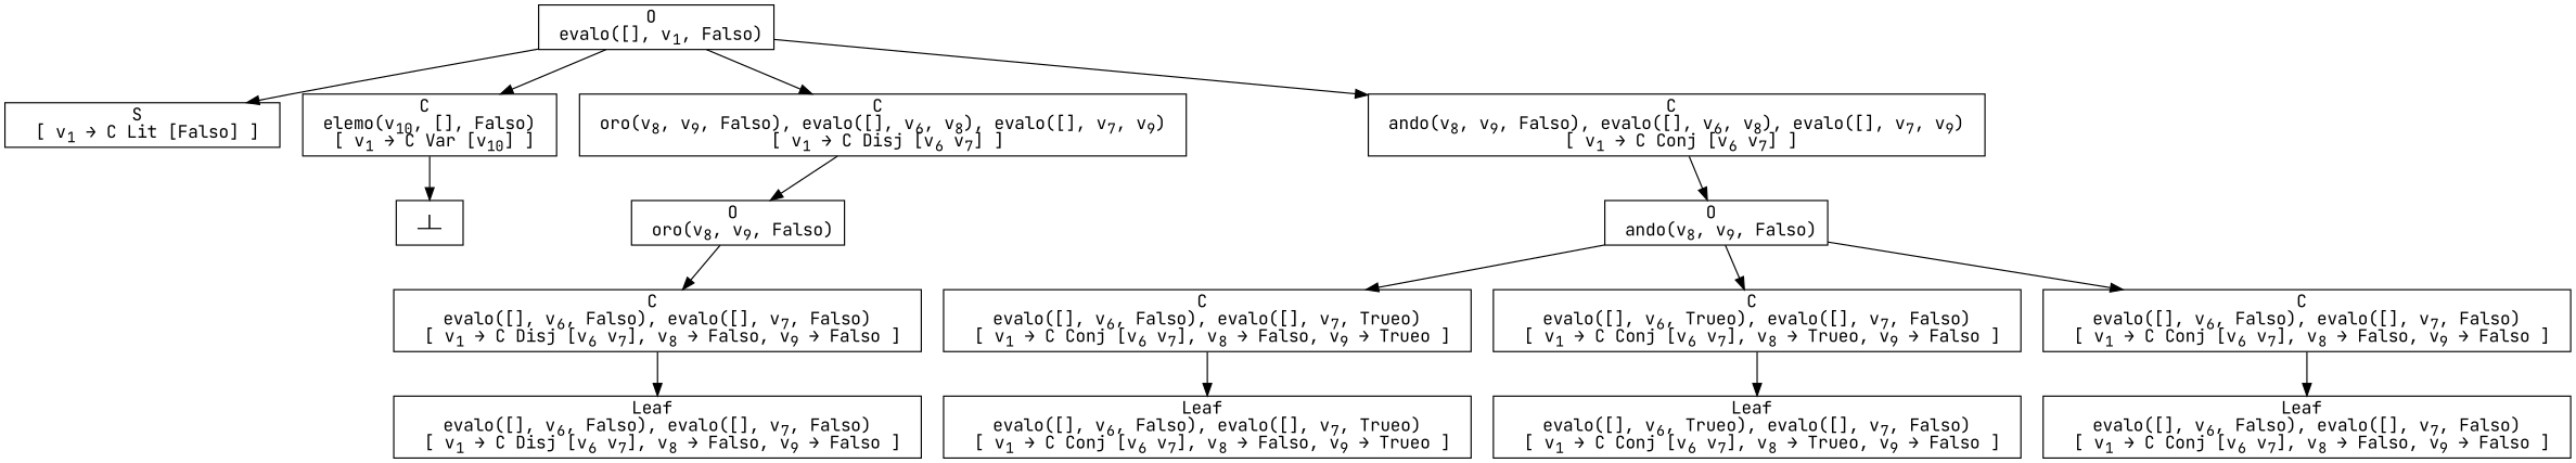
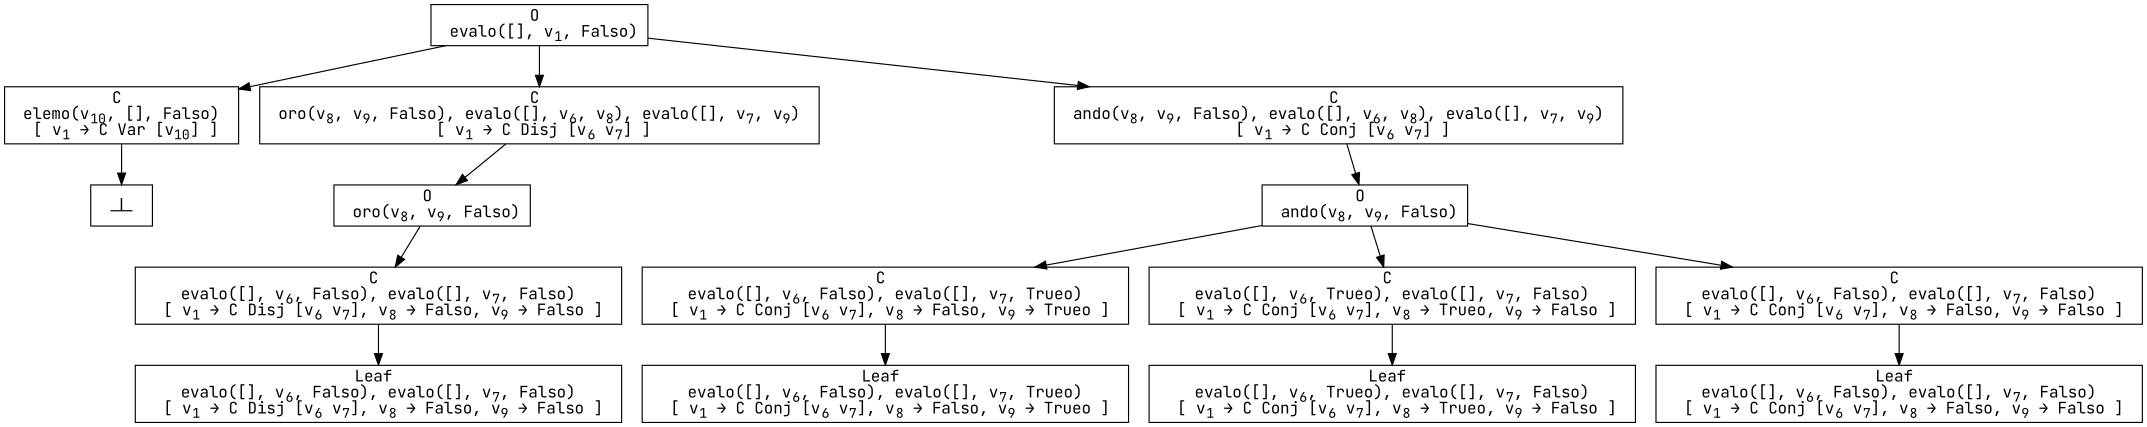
  digraph {
    rankdir=TB
    fontname="JetBrains Mono"
    node [fillcolor=white shape=box style=filled fontname="JetBrains Mono"]
    edge [fontname="JetBrains Mono"]
    n1 [label=<O <BR/> evalo([], v<SUB>1</SUB>, Falso)>]
-   n2 [label=<S <BR/>  [ v<SUB>1</SUB> &rarr; C Lit [Falso] ] >]
    n3 [label=<C <BR/> elemo(v<SUB>10</SUB>, [], Falso) <BR/>  [ v<SUB>1</SUB> &rarr; C Var [v<SUB>10</SUB>] ] >]
    n4 [label=<C <BR/> oro(v<SUB>8</SUB>, v<SUB>9</SUB>, Falso), evalo([], v<SUB>6</SUB>, v<SUB>8</SUB>), evalo([], v<SUB>7</SUB>, v<SUB>9</SUB>) <BR/>  [ v<SUB>1</SUB> &rarr; C Disj [v<SUB>6</SUB> v<SUB>7</SUB>] ] >]
    n5 [label=<C <BR/> ando(v<SUB>8</SUB>, v<SUB>9</SUB>, Falso), evalo([], v<SUB>6</SUB>, v<SUB>8</SUB>), evalo([], v<SUB>7</SUB>, v<SUB>9</SUB>) <BR/>  [ v<SUB>1</SUB> &rarr; C Conj [v<SUB>6</SUB> v<SUB>7</SUB>] ] >]
    n6 [label=<_|_>]
    n7 [label=<O <BR/> oro(v<SUB>8</SUB>, v<SUB>9</SUB>, Falso)>]
    n8 [label=<O <BR/> ando(v<SUB>8</SUB>, v<SUB>9</SUB>, Falso)>]
    n9 [label=<C <BR/> evalo([], v<SUB>6</SUB>, Falso), evalo([], v<SUB>7</SUB>, Falso) <BR/>  [ v<SUB>1</SUB> &rarr; C Disj [v<SUB>6</SUB> v<SUB>7</SUB>], v<SUB>8</SUB> &rarr; Falso, v<SUB>9</SUB> &rarr; Falso ] >]
    n10 [label=<Leaf <BR/> evalo([], v<SUB>6</SUB>, Falso), evalo([], v<SUB>7</SUB>, Falso) <BR/>  [ v<SUB>1</SUB> &rarr; C Disj [v<SUB>6</SUB> v<SUB>7</SUB>], v<SUB>8</SUB> &rarr; Falso, v<SUB>9</SUB> &rarr; Falso ] >]
    n11 [label=<C <BR/> evalo([], v<SUB>6</SUB>, Falso), evalo([], v<SUB>7</SUB>, Trueo) <BR/>  [ v<SUB>1</SUB> &rarr; C Conj [v<SUB>6</SUB> v<SUB>7</SUB>], v<SUB>8</SUB> &rarr; Falso, v<SUB>9</SUB> &rarr; Trueo ] >]
    n12 [label=<C <BR/> evalo([], v<SUB>6</SUB>, Trueo), evalo([], v<SUB>7</SUB>, Falso) <BR/>  [ v<SUB>1</SUB> &rarr; C Conj [v<SUB>6</SUB> v<SUB>7</SUB>], v<SUB>8</SUB> &rarr; Trueo, v<SUB>9</SUB> &rarr; Falso ] >]
    n13 [label=<C <BR/> evalo([], v<SUB>6</SUB>, Falso), evalo([], v<SUB>7</SUB>, Falso) <BR/>  [ v<SUB>1</SUB> &rarr; C Conj [v<SUB>6</SUB> v<SUB>7</SUB>], v<SUB>8</SUB> &rarr; Falso, v<SUB>9</SUB> &rarr; Falso ] >]
    n14 [label=<Leaf <BR/> evalo([], v<SUB>6</SUB>, Falso), evalo([], v<SUB>7</SUB>, Trueo) <BR/>  [ v<SUB>1</SUB> &rarr; C Conj [v<SUB>6</SUB> v<SUB>7</SUB>], v<SUB>8</SUB> &rarr; Falso, v<SUB>9</SUB> &rarr; Trueo ] >]
    n15 [label=<Leaf <BR/> evalo([], v<SUB>6</SUB>, Trueo), evalo([], v<SUB>7</SUB>, Falso) <BR/>  [ v<SUB>1</SUB> &rarr; C Conj [v<SUB>6</SUB> v<SUB>7</SUB>], v<SUB>8</SUB> &rarr; Trueo, v<SUB>9</SUB> &rarr; Falso ] >]
    n16 [label=<Leaf <BR/> evalo([], v<SUB>6</SUB>, Falso), evalo([], v<SUB>7</SUB>, Falso) <BR/>  [ v<SUB>1</SUB> &rarr; C Conj [v<SUB>6</SUB> v<SUB>7</SUB>], v<SUB>8</SUB> &rarr; Falso, v<SUB>9</SUB> &rarr; Falso ] >]
-   n1 -> n2
    n1 -> n3
    n1 -> n4
    n1 -> n5
    n3 -> n6
    n4 -> n7
    n5 -> n8
    n7 -> n9
    n8 -> n11
    n8 -> n12
    n8 -> n13
    n9 -> n10
    n11 -> n14
    n12 -> n15
    n13 -> n16
  }
